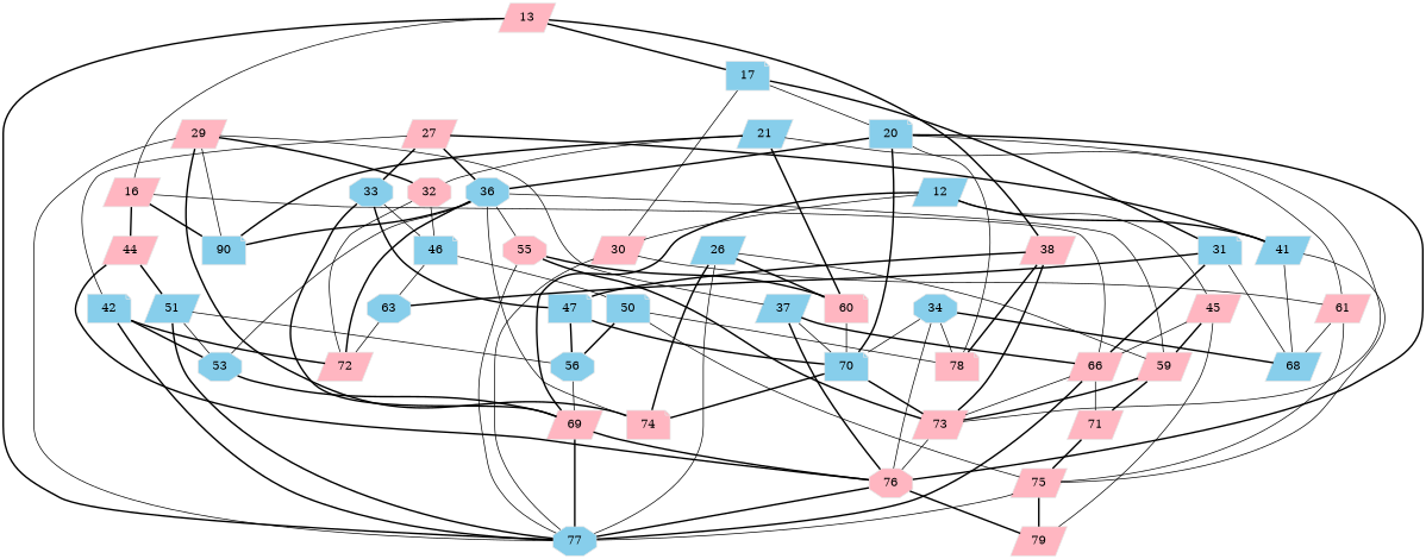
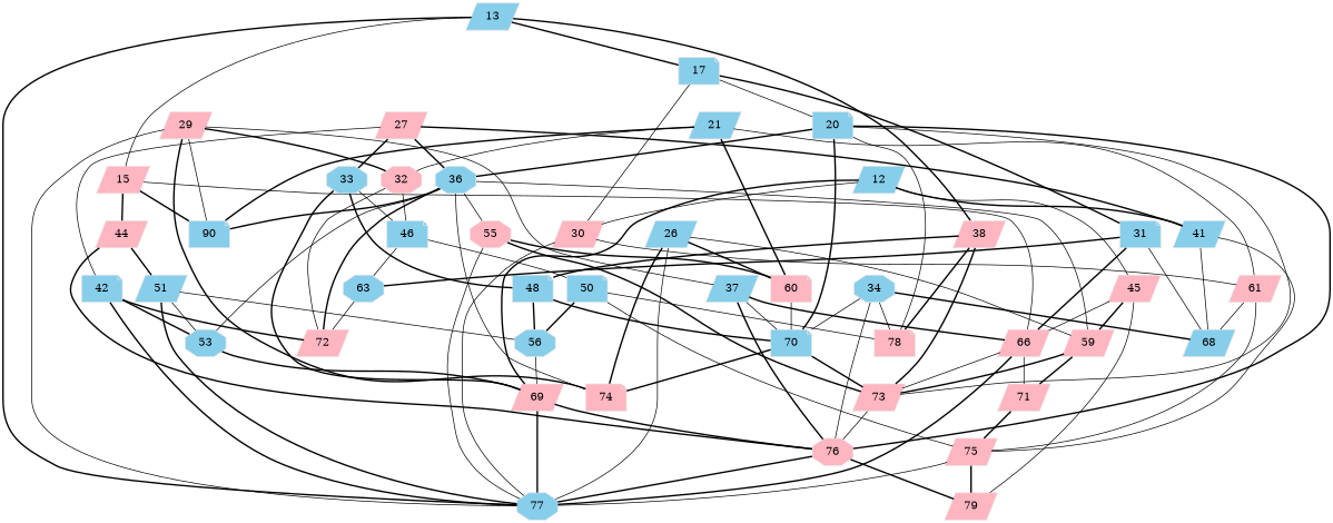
  graph {
    fontname="DejaVu Serif"
    node [color=gray90 fillcolor=lightpink fontname="DejaVu Serif" shape=parallelogram style=filled]
    edge [fontname="DejaVu Serif" style=bold]
    30
    12 [fillcolor=skyblue]
    41 [fillcolor=skyblue]
    45
    69 [super="+19+62"]
    77 [fillcolor=skyblue shape=octagon super="+65"]
    61
    68 [fillcolor=skyblue]
    75 [super="+39+58"]
    66 [super="+2+54"]
    59
    79
    76 [shape=octagon super="+48"]
-   13
-   16
+   13 [fillcolor=skyblue]
+   16 [label=15]
    17 [fillcolor=skyblue shape=note]
    38
    n18 [fillcolor=skyblue label=90 shape=note]
    44
    20 [fillcolor=skyblue shape=note super="+14+18"]
    31 [fillcolor=skyblue shape=note]
    73 [super="+3+10"]
    78 [shape=note]
-   47 [fillcolor=skyblue shape=note]
+   47 [fillcolor=skyblue shape=note label=48]
    51 [fillcolor=skyblue]
    71
    36 [fillcolor=skyblue shape=octagon super="+25"]
    70 [fillcolor=skyblue shape=note super="+67"]
    63 [fillcolor=skyblue shape=octagon]
    74 [shape=note]
    72
    53 [fillcolor=skyblue shape=octagon]
    55 [shape=octagon]
    32 [shape=octagon super="+22"]
    46 [fillcolor=skyblue shape=note]
    21 [fillcolor=skyblue]
    60 [shape=note]
    26 [fillcolor=skyblue]
    27
    33 [fillcolor=skyblue shape=octagon]
    42 [fillcolor=skyblue shape=note]
    29 [super="+28"]
    37 [fillcolor=skyblue]
    50 [fillcolor=skyblue shape=note]
    56 [fillcolor=skyblue shape=octagon]
    34 [fillcolor=skyblue shape=octagon]
    30 -- 77 [style=solid]
    30 -- 61 [style=solid]
    12 -- 30 [style=solid]
    12 -- 41
    12 -- 45 [style=solid]
    12 -- 69
    41 -- 68 [style=solid]
    41 -- 75 [style=solid]
    45 -- 66 [style=solid]
    45 -- 59
    45 -- 79 [style=solid]
    69 -- 77 [weight=5]
    69 -- 76
    61 -- 68 [style=solid]
    61 -- 75 [style=solid]
    75 -- 77 [style=solid weight=5]
    75 -- 79
    66 -- 77 [weight=2]
    66 -- 73 [style=solid]
    66 -- 71 [style=solid]
    59 -- 73
    59 -- 71
    76 -- 77
    76 -- 79
    13 -- 77
    13 -- 16 [style=solid]
    13 -- 17
    13 -- 38
    16 -- 66 [style=solid]
    16 -- n18
    16 -- 44
    17 -- 30 [style=solid]
    17 -- 20 [style=solid]
    17 -- 31
    38 -- 73
    38 -- 78
    38 -- 47
    44 -- 76
    44 -- 51
    20 -- 76
    20 -- 73 [style=solid]
    20 -- 78 [style=solid]
    20 -- 36
    20 -- 70 [weight=3]
    31 -- 68 [style=solid]
    31 -- 66
    31 -- 63
    73 -- 76 [style=solid weight=2]
    47 -- 70
    47 -- 56
    51 -- 77
    51 -- 53 [style=solid]
    51 -- 56 [style=solid]
    71 -- 75
    36 -- 59 [style=solid]
    36 -- n18
    36 -- 74 [style=solid]
    36 -- 72
    36 -- 53 [style=solid]
    36 -- 55 [style=solid]
    70 -- 73
    70 -- 74
    63 -- 72 [style=solid]
    53 -- 69
    55 -- 77 [style=solid]
    55 -- 73
    55 -- 60
    32 -- 72 [style=solid]
    32 -- 46 [style=solid]
    46 -- 63 [style=solid]
    46 -- 50 [style=solid]
    21 -- 61 [style=solid]
    21 -- n18
    21 -- 32 [style=solid]
    21 -- 60
    60 -- 70 [style=solid]
    26 -- 77 [style=solid]
    26 -- 59 [style=solid]
    26 -- 74
    26 -- 60
    27 -- 41
    27 -- 36
    27 -- 33
    27 -- 42 [style=solid]
    33 -- 69
    33 -- 47
    33 -- 46 [style=solid]
    42 -- 77
    42 -- 72
    42 -- 53
    29 -- 77 [style=solid weight=2]
    29 -- n18 [style=solid]
    29 -- 74
    29 -- 32
    29 -- 37 [style=solid]
    37 -- 66
    37 -- 76
    37 -- 70 [style=solid]
    50 -- 75 [style=solid]
    50 -- 78 [style=solid]
    50 -- 56
    56 -- 69 [style=solid]
    34 -- 68
    34 -- 76 [style=solid]
    34 -- 78 [style=solid]
    34 -- 70 [style=solid]
  }
